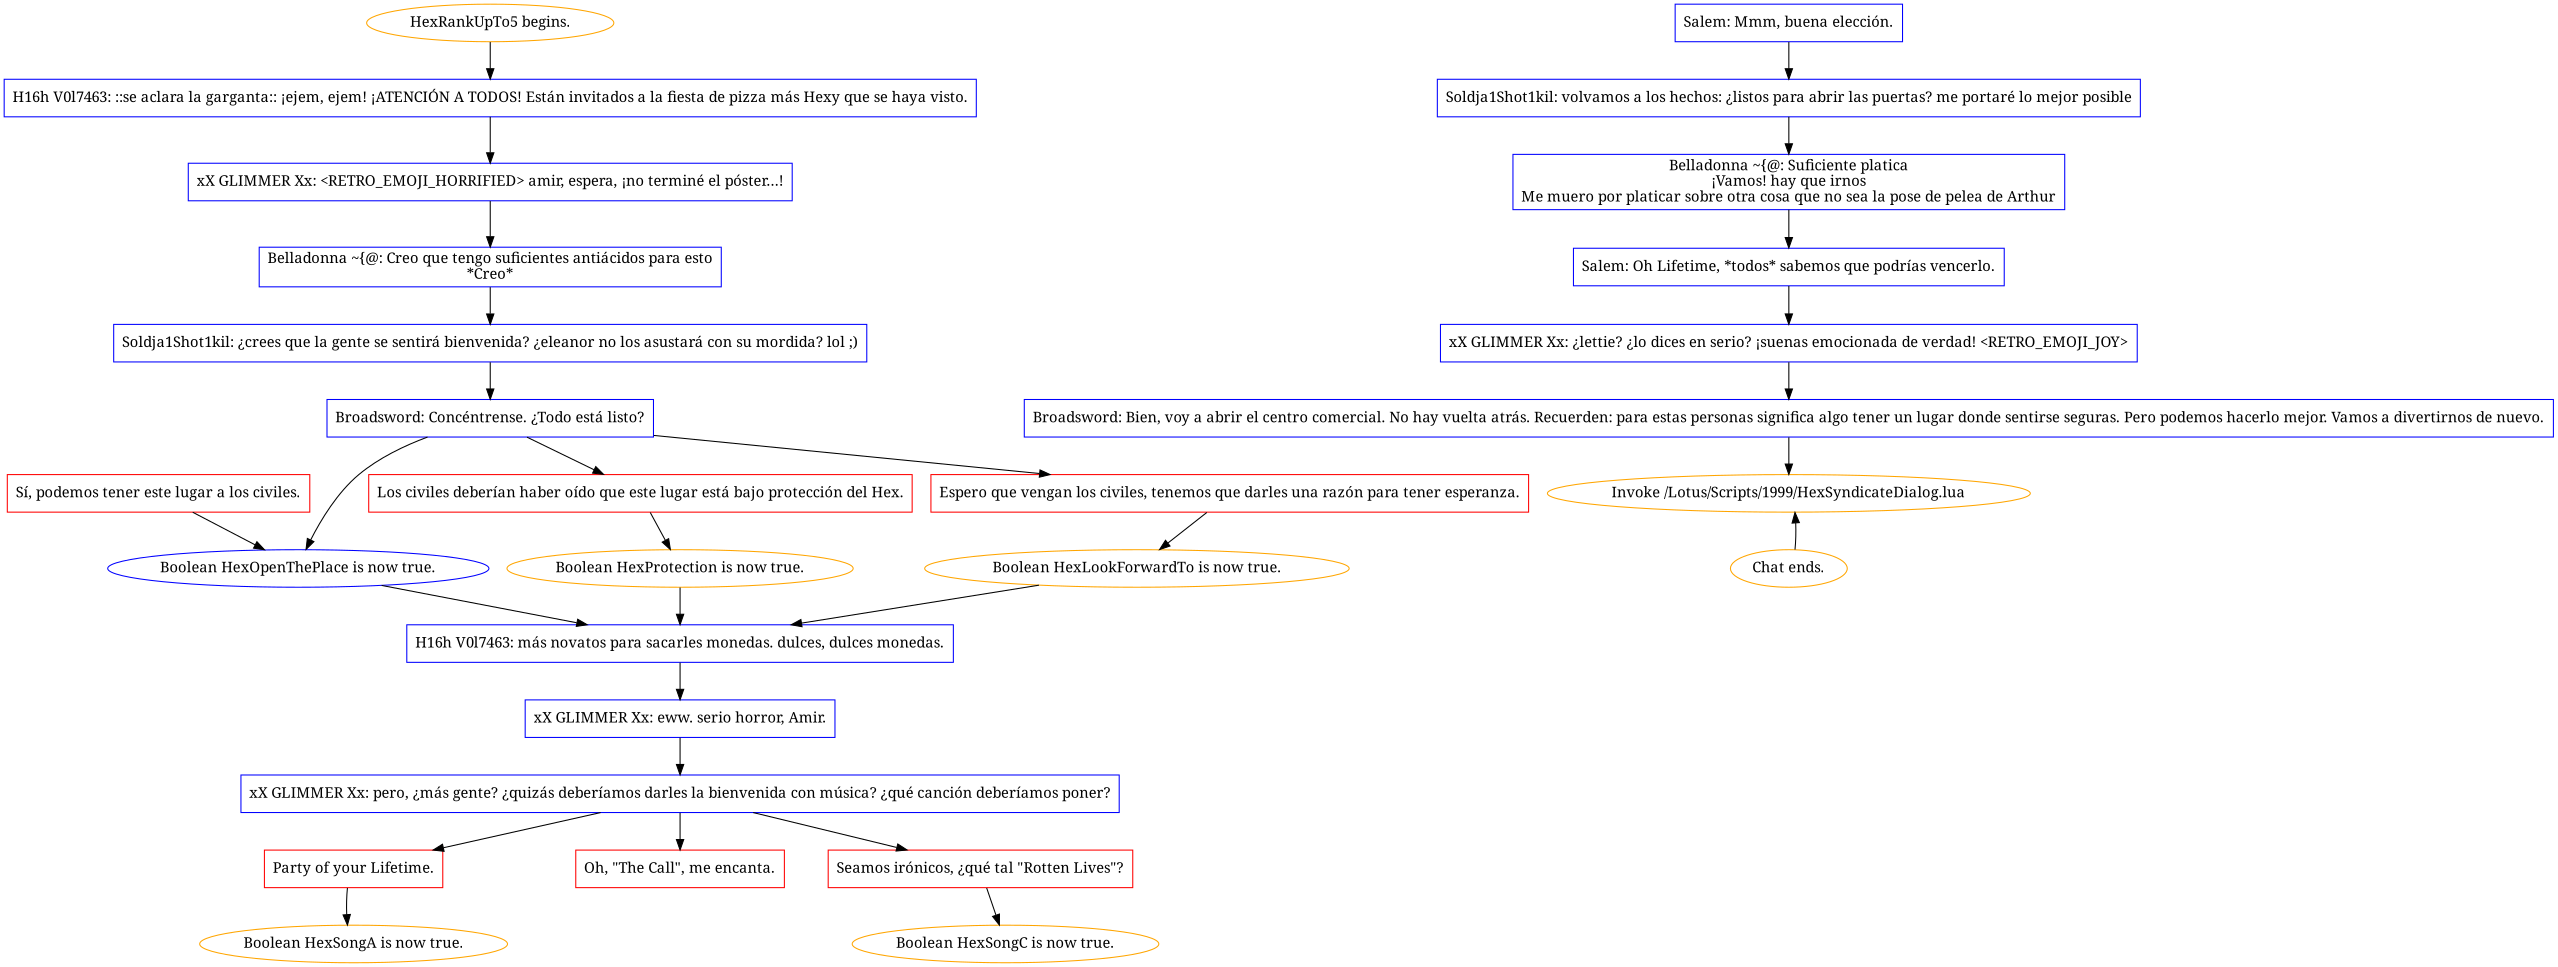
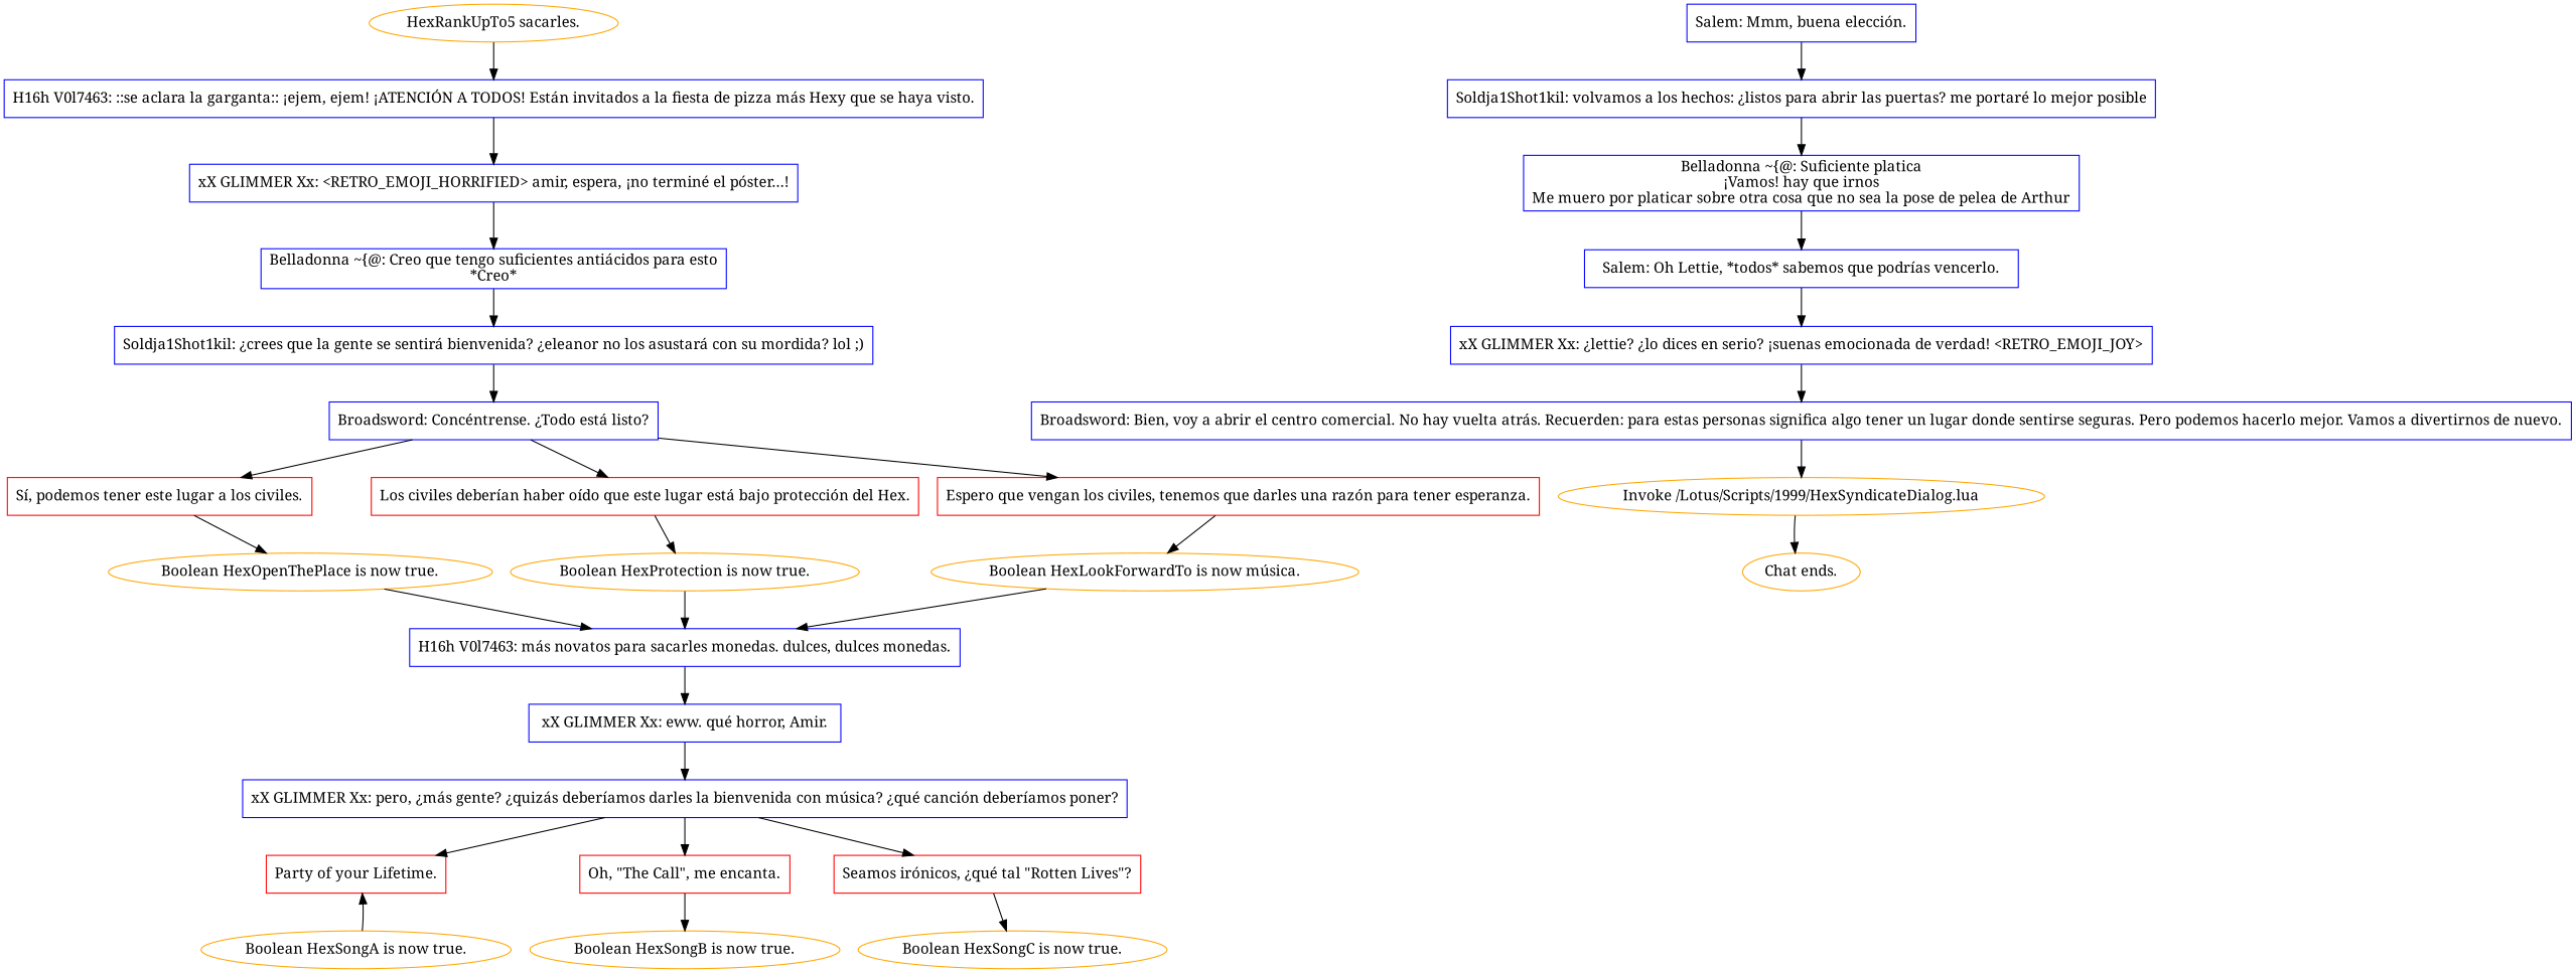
  digraph {
    fontname="Noto Serif"
    node [color=blue fontname="Noto Serif" shape=box]
    edge [fontname="Noto Serif"]
-   "HexRankUpTo5 begins." [color=orange shape=""]
+   "HexRankUpTo5 begins." [color=orange label="HexRankUpTo5 sacarles." shape=""]
    n2 [label="H16h V0l7463: ::se aclara la garganta:: ¡ejem, ejem! ¡ATENCIÓN A TODOS! Están invitados a la fiesta de pizza más Hexy que se haya visto."]
    n3 [label="xX GLIMMER Xx: <RETRO_EMOJI_HORRIFIED> amir, espera, ¡no terminé el póster…!"]
    n4 [label="Belladonna ~{@: Creo que tengo suficientes antiácidos para esto\n*Creo*"]
    n5 [label="Soldja1Shot1kil: ¿crees que la gente se sentirá bienvenida? ¿eleanor no los asustará con su mordida? lol ;)"]
    n6 [label="Broadsword: Concéntrense. ¿Todo está listo?"]
    n7 [color=red label="Sí, podemos tener este lugar a los civiles."]
    n8 [color=red label="Los civiles deberían haber oído que este lugar está bajo protección del Hex."]
    n9 [color=red label="Espero que vengan los civiles, tenemos que darles una razón para tener esperanza."]
-   n10 [label="Boolean HexOpenThePlace is now true." shape=""]
+   n10 [color=orange label="Boolean HexOpenThePlace is now true." shape=""]
    n11 [color=orange label="Boolean HexProtection is now true." shape=""]
-   n12 [color=orange label="Boolean HexLookForwardTo is now true." shape=""]
+   n12 [color=orange label="Boolean HexLookForwardTo is now música." shape=""]
    n13 [label="H16h V0l7463: más novatos para sacarles monedas. dulces, dulces monedas."]
-   n14 [label="xX GLIMMER Xx: eww. serio horror, Amir."]
+   n14 [label="xX GLIMMER Xx: eww. qué horror, Amir."]
    n15 [label="xX GLIMMER Xx: pero, ¿más gente? ¿quizás deberíamos darles la bienvenida con música? ¿qué canción deberíamos poner?"]
    n16 [color=red label="Party of your Lifetime."]
    n17 [color=red label="Oh, \"The Call\", me encanta."]
    n18 [color=red label="Seamos irónicos, ¿qué tal \"Rotten Lives\"?"]
    n19 [color=orange label="Boolean HexSongA is now true." shape=""]
+   n20 [color=orange label="Boolean HexSongB is now true." shape=""]
    n21 [color=orange label="Boolean HexSongC is now true." shape=""]
    n22 [label="Salem: Mmm, buena elección."]
    n23 [label="Soldja1Shot1kil: volvamos a los hechos: ¿listos para abrir las puertas? me portaré lo mejor posible"]
    n24 [label="Belladonna ~{@: Suficiente platica\n¡Vamos! hay que irnos\nMe muero por platicar sobre otra cosa que no sea la pose de pelea de Arthur"]
-   n25 [label="Salem: Oh Lifetime, *todos* sabemos que podrías vencerlo."]
+   n25 [label="Salem: Oh Lettie, *todos* sabemos que podrías vencerlo."]
    n26 [label="xX GLIMMER Xx: ¿lettie? ¿lo dices en serio? ¡suenas emocionada de verdad! <RETRO_EMOJI_JOY>"]
    n27 [label="Broadsword: Bien, voy a abrir el centro comercial. No hay vuelta atrás. Recuerden: para estas personas significa algo tener un lugar donde sentirse seguras. Pero podemos hacerlo mejor. Vamos a divertirnos de nuevo."]
    n28 [color=orange label="Invoke /Lotus/Scripts/1999/HexSyndicateDialog.lua" shape=""]
    "Chat ends." [color=orange shape=""]
    "HexRankUpTo5 begins." -> n2
    n2 -> n3
    n3 -> n4
    n4 -> n5
    n5 -> n6
-   n6 -> n10
+   n6 -> n7
    n6 -> n8
    n6 -> n9
    n7 -> n10
    n8 -> n11
    n9 -> n12
    n10 -> n13
    n11 -> n13
    n12 -> n13
    n13 -> n14
    n14 -> n15
    n15 -> n16
    n15 -> n17
    n15 -> n18
-   n16 -> n19
+   n19 -> n16
+   n17 -> n20
    n18 -> n21
    n22 -> n23
    n23 -> n24
    n24 -> n25
    n25 -> n26
    n26 -> n27
    n27 -> n28
-   "Chat ends." -> n28
+   n28 -> "Chat ends."
  }
